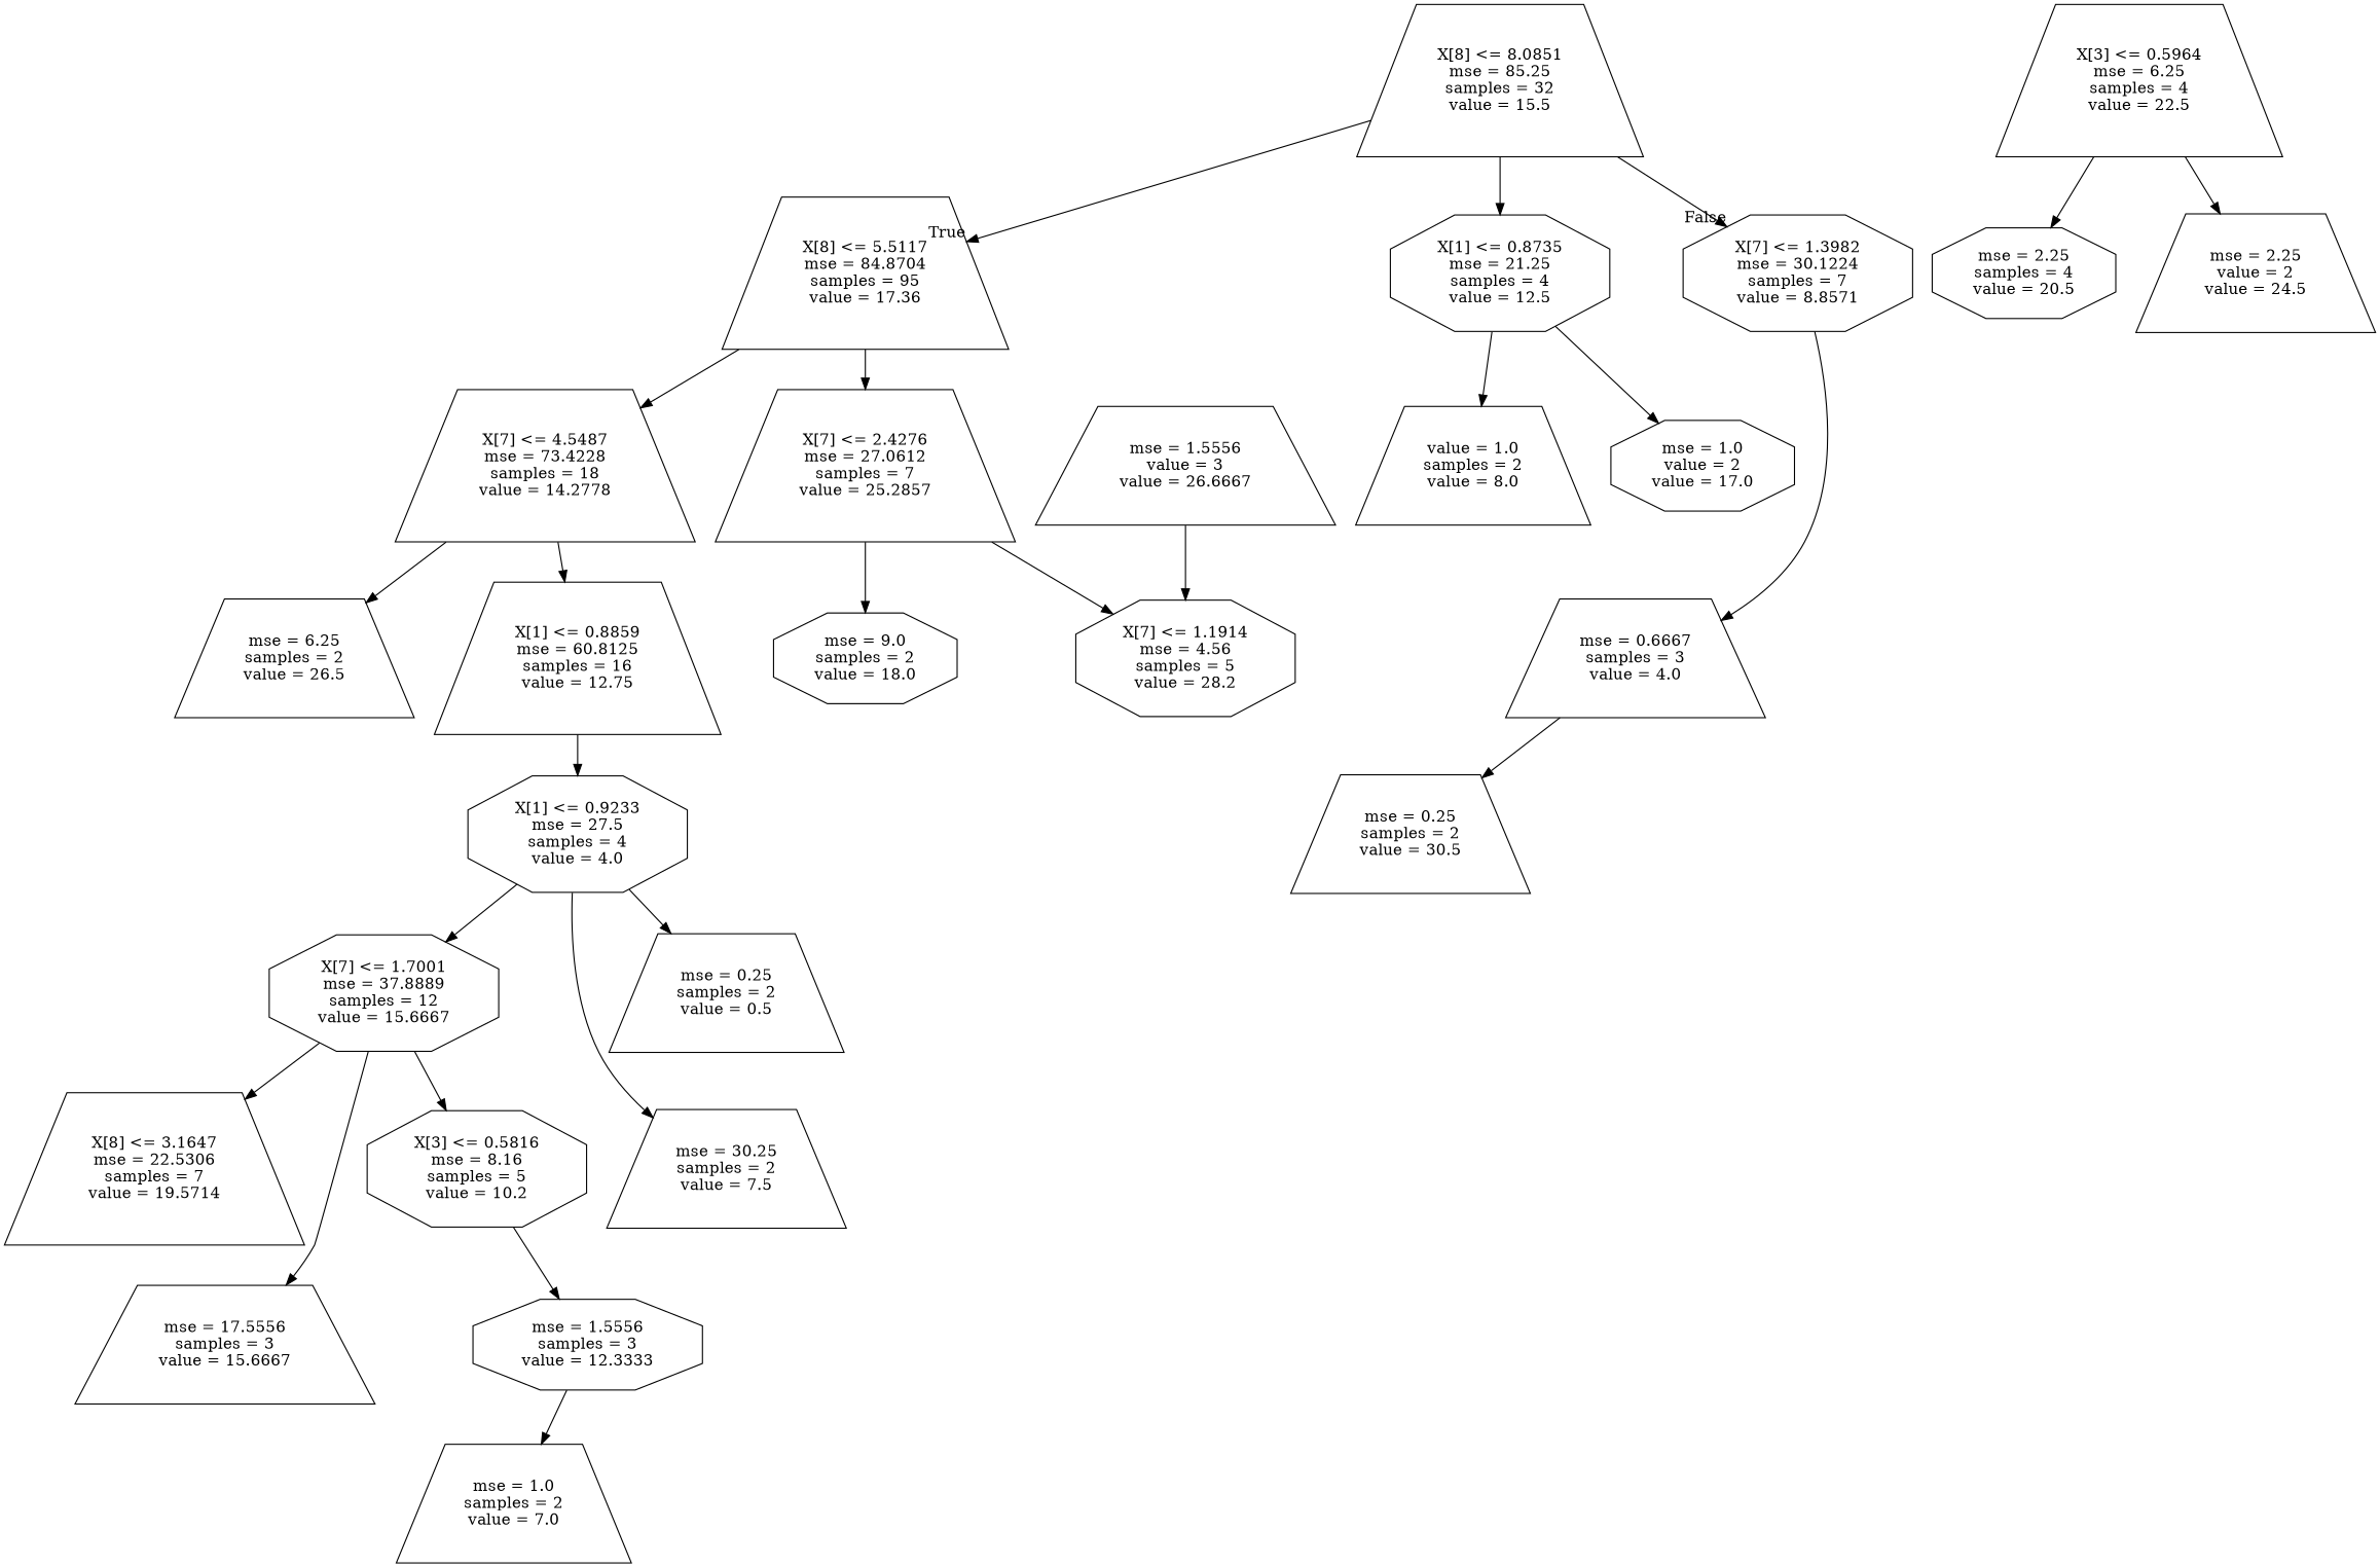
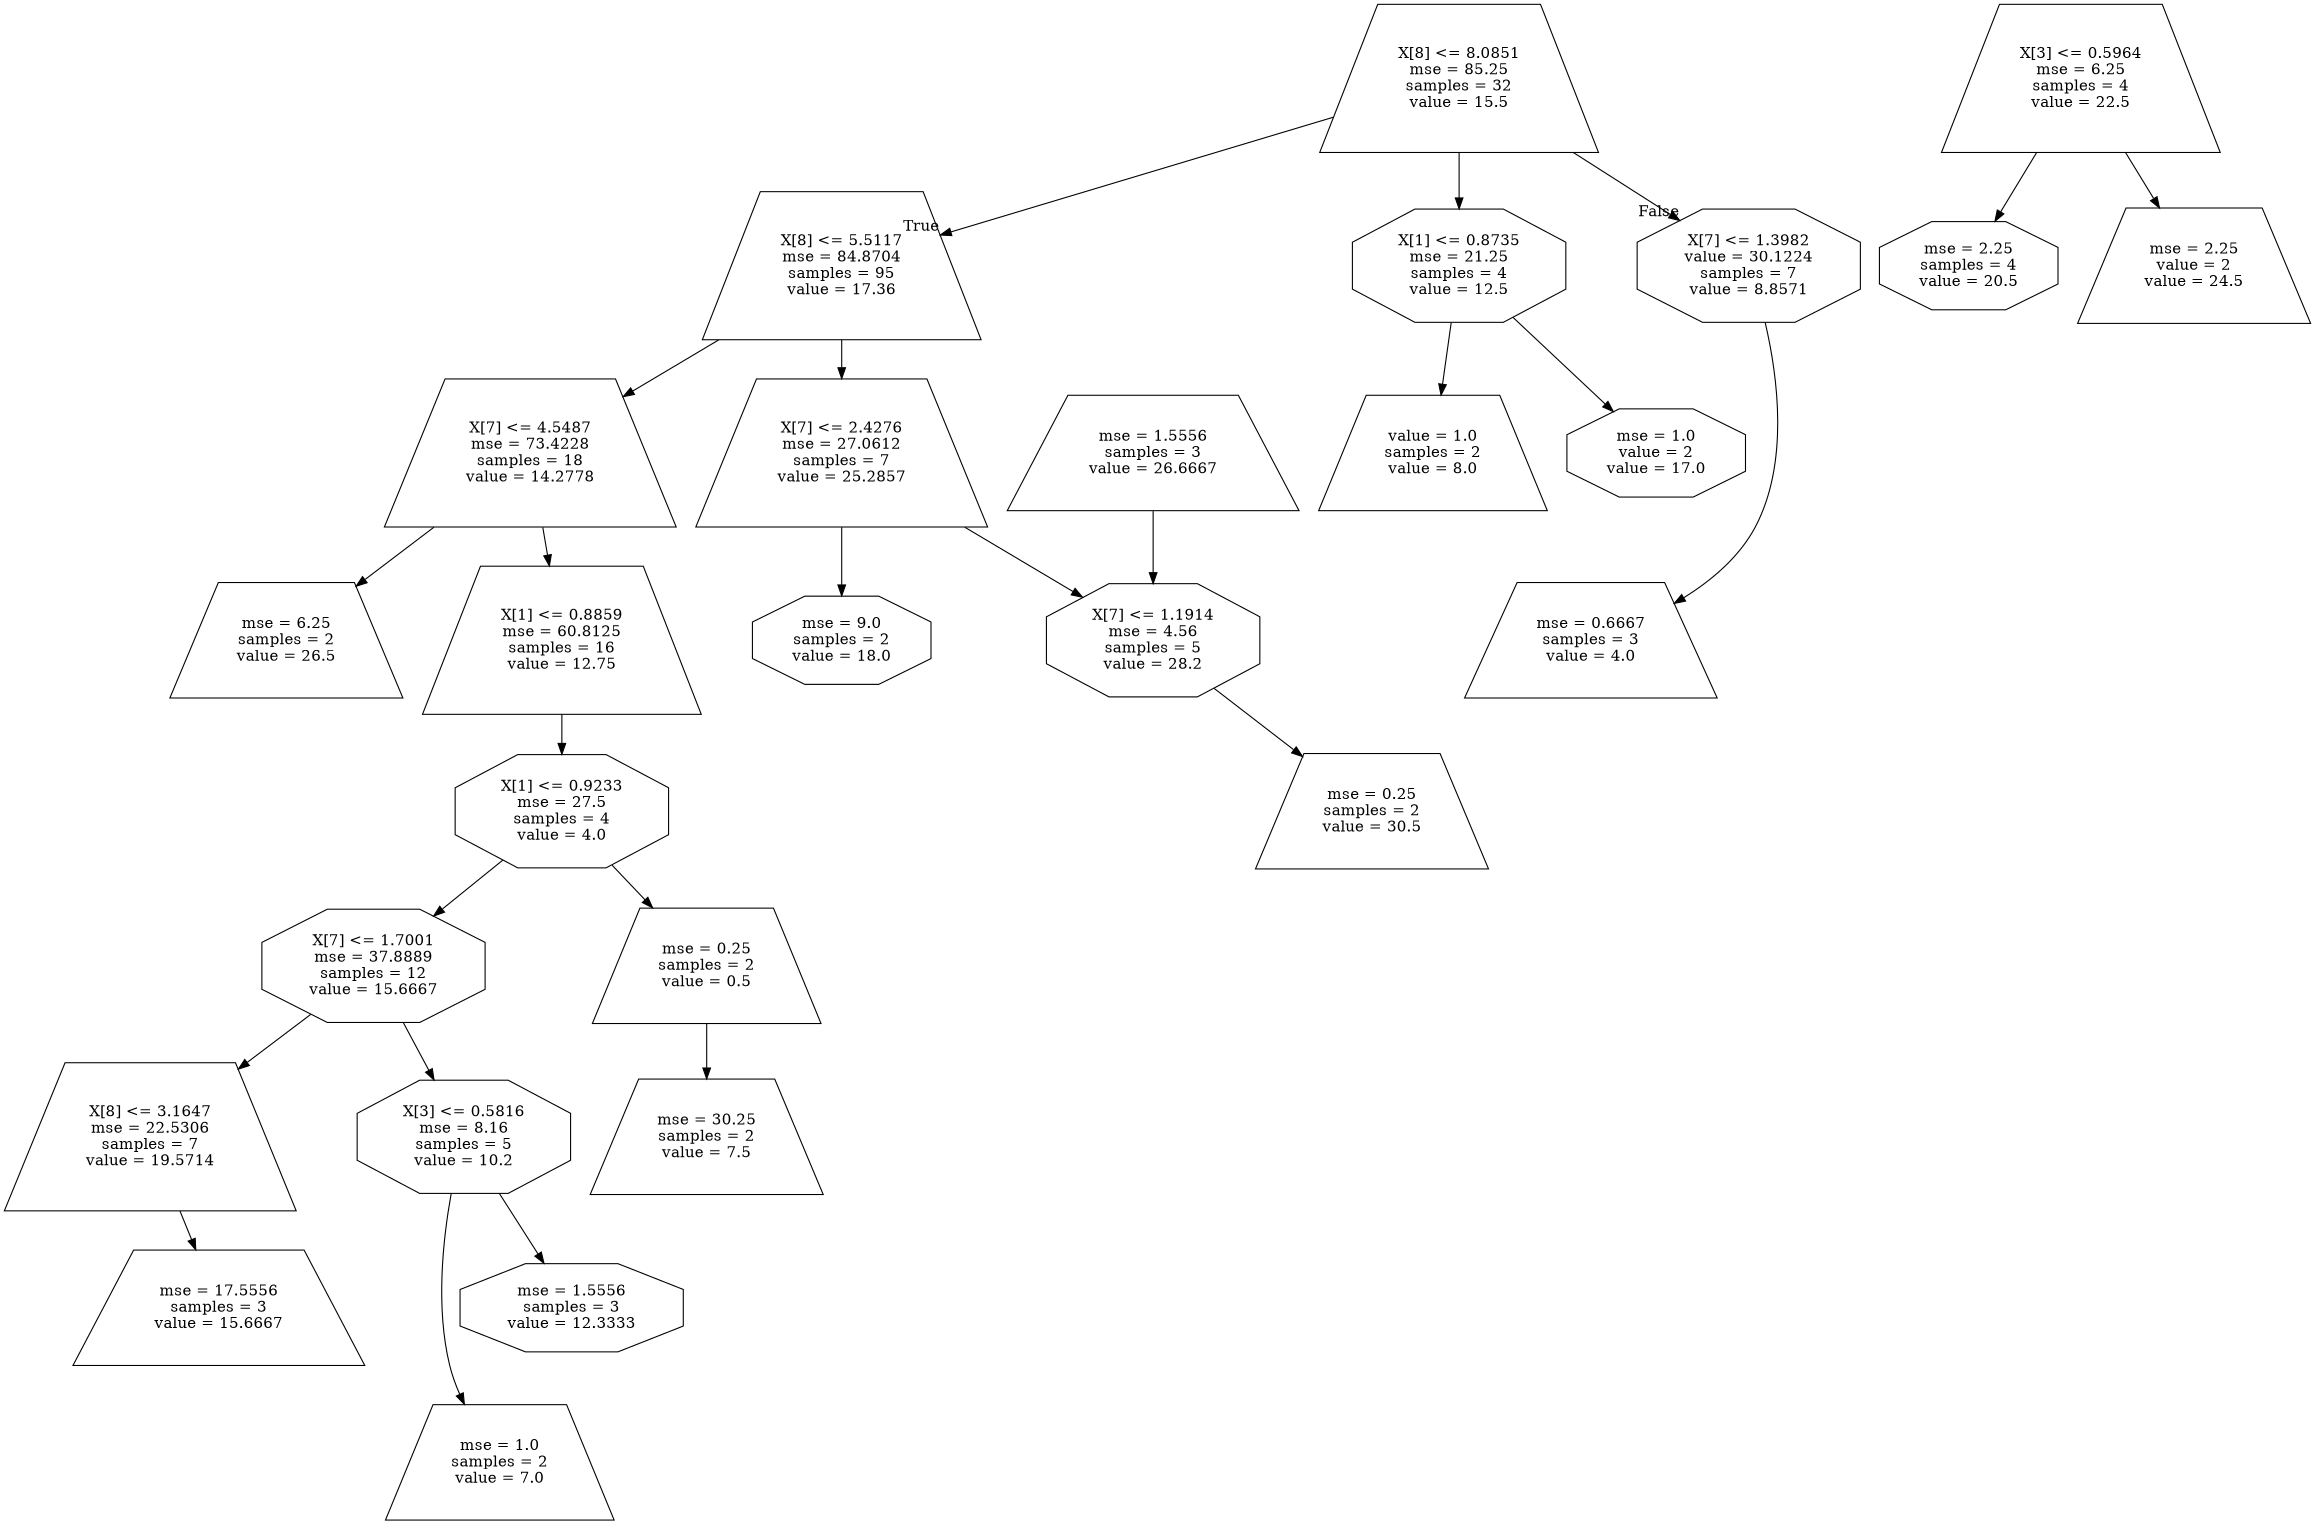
  digraph {
    node [shape=trapezium]
    n1 [label="X[8] <= 8.0851\nmse = 85.25\nsamples = 32\nvalue = 15.5"]
    n2 [label="X[8] <= 5.5117\nmse = 84.8704\nsamples = 95\nvalue = 17.36"]
-   n3 [label="X[7] <= 1.3982\nmse = 30.1224\nsamples = 7\nvalue = 8.8571" shape=octagon]
+   n3 [label="X[7] <= 1.3982\nvalue = 30.1224\nsamples = 7\nvalue = 8.8571" shape=octagon]
    n4 [label="X[1] <= 0.8735\nmse = 21.25\nsamples = 4\nvalue = 12.5" shape=octagon]
    n5 [label="X[7] <= 4.5487\nmse = 73.4228\nsamples = 18\nvalue = 14.2778"]
    n6 [label="X[7] <= 2.4276\nmse = 27.0612\nsamples = 7\nvalue = 25.2857"]
    n7 [label="mse = 0.6667\nsamples = 3\nvalue = 4.0"]
    n8 [label="X[1] <= 0.8859\nmse = 60.8125\nsamples = 16\nvalue = 12.75"]
    n9 [label="mse = 6.25\nsamples = 2\nvalue = 26.5"]
    n10 [label="X[7] <= 1.1914\nmse = 4.56\nsamples = 5\nvalue = 28.2" shape=octagon]
    n11 [label="mse = 9.0\nsamples = 2\nvalue = 18.0" shape=octagon]
    n12 [label="X[1] <= 0.9233\nmse = 27.5\nsamples = 4\nvalue = 4.0" shape=octagon]
    n13 [label="X[7] <= 1.7001\nmse = 37.8889\nsamples = 12\nvalue = 15.6667" shape=octagon]
    n14 [label="X[3] <= 0.5816\nmse = 8.16\nsamples = 5\nvalue = 10.2" shape=octagon]
    n15 [label="X[8] <= 3.1647\nmse = 22.5306\nsamples = 7\nvalue = 19.5714"]
    n16 [label="mse = 0.25\nsamples = 2\nvalue = 0.5"]
    n17 [label="mse = 30.25\nsamples = 2\nvalue = 7.5"]
    n18 [label="mse = 1.0\nsamples = 2\nvalue = 7.0"]
    n19 [label="mse = 1.5556\nsamples = 3\nvalue = 12.3333" shape=octagon]
    n20 [label="mse = 17.5556\nsamples = 3\nvalue = 15.6667"]
    n21 [label="X[3] <= 0.5964\nmse = 6.25\nsamples = 4\nvalue = 22.5"]
    n22 [label="mse = 2.25\nsamples = 4\nvalue = 20.5" shape=octagon]
    n23 [label="mse = 2.25\nvalue = 2\nvalue = 24.5"]
    n24 [label="mse = 0.25\nsamples = 2\nvalue = 30.5"]
-   n25 [label="mse = 1.5556\nvalue = 3\nvalue = 26.6667"]
+   n25 [label="mse = 1.5556\nsamples = 3\nvalue = 26.6667"]
    n26 [label="value = 1.0\nsamples = 2\nvalue = 8.0"]
    n27 [label="mse = 1.0\nvalue = 2\nvalue = 17.0" shape=octagon]
    n1 -> n2 [headlabel=True labelangle=45 labeldistance=2.5]
    n1 -> n3 [headlabel=False labelangle=-45 labeldistance=2.5]
    n1 -> n4
    n2 -> n5
    n2 -> n6
    n3 -> n7
    n4 -> n26
    n4 -> n27
    n5 -> n8
    n5 -> n9
    n6 -> n10
    n6 -> n11
    n8 -> n12
-   n7 -> n24
+   n10 -> n24
    n12 -> n13
    n12 -> n16
-   n12 -> n17
+   n16 -> n17
    n13 -> n14
    n13 -> n15
-   n19 -> n18
+   n14 -> n18
    n14 -> n19
-   n13 -> n20
+   n15 -> n20
    n21 -> n22
    n21 -> n23
    n25 -> n10
  }
